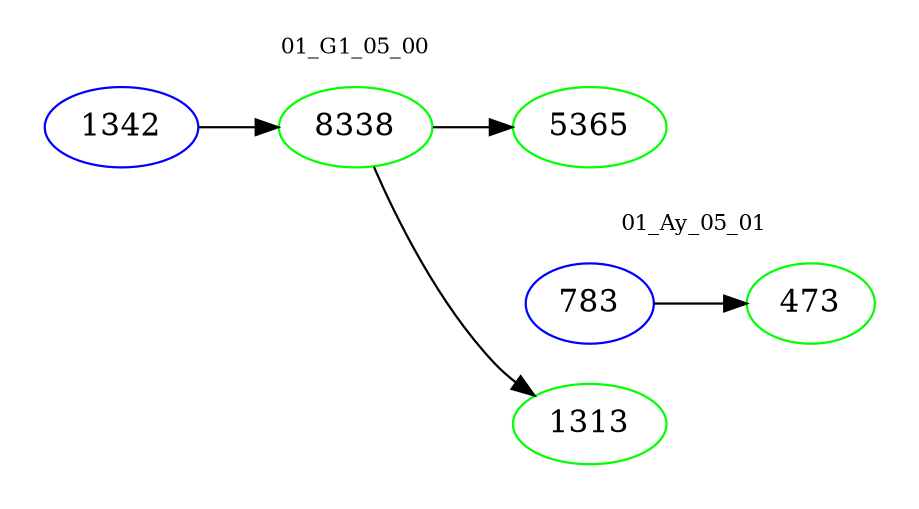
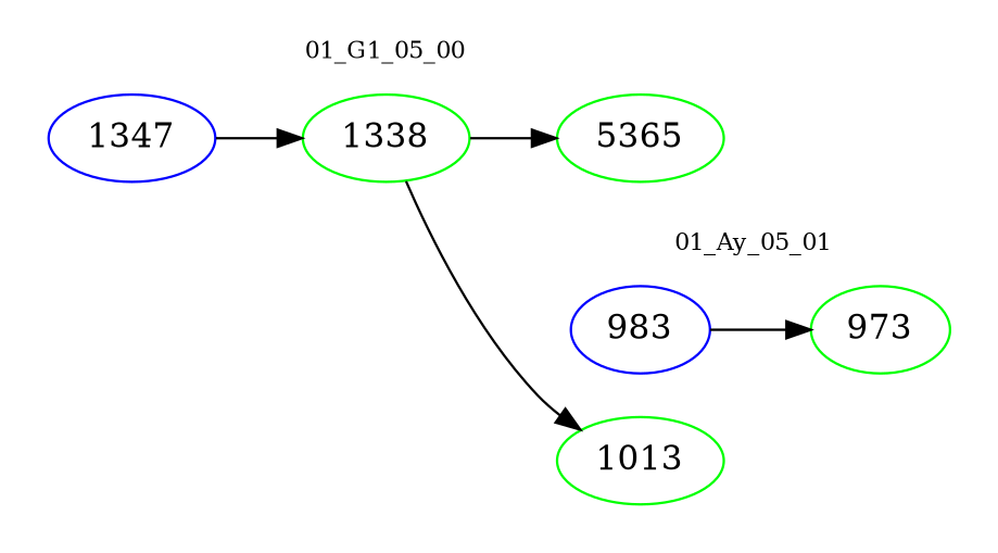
  digraph {
    rankdir=LR
    node [color=green]
    edge [color=black]
-   n1 [color=blue label=783]
-   n2 [label=473]
-   n3 [label=1313]
-   n4 [color=blue label=1342]
-   n5 [label=8338]
+   n1 [color=blue label=983]
+   n2 [label=973]
+   n3 [label=1013]
+   n4 [color=blue label=1347]
+   n5 [label=1338]
    n6 [label=5365]
    subgraph cluster_1 {
      color=white
      fontsize=10
      label="01_Ay_05_01"
      n1
      n2
      n3
    }
    subgraph cluster_2 {
      color=white
      fontsize=10
      label="01_G1_05_00"
      n4
      n5
      n6
    }
    n1 -> n2
    n4 -> n5
    n5 -> n3
    n5 -> n6
  }
